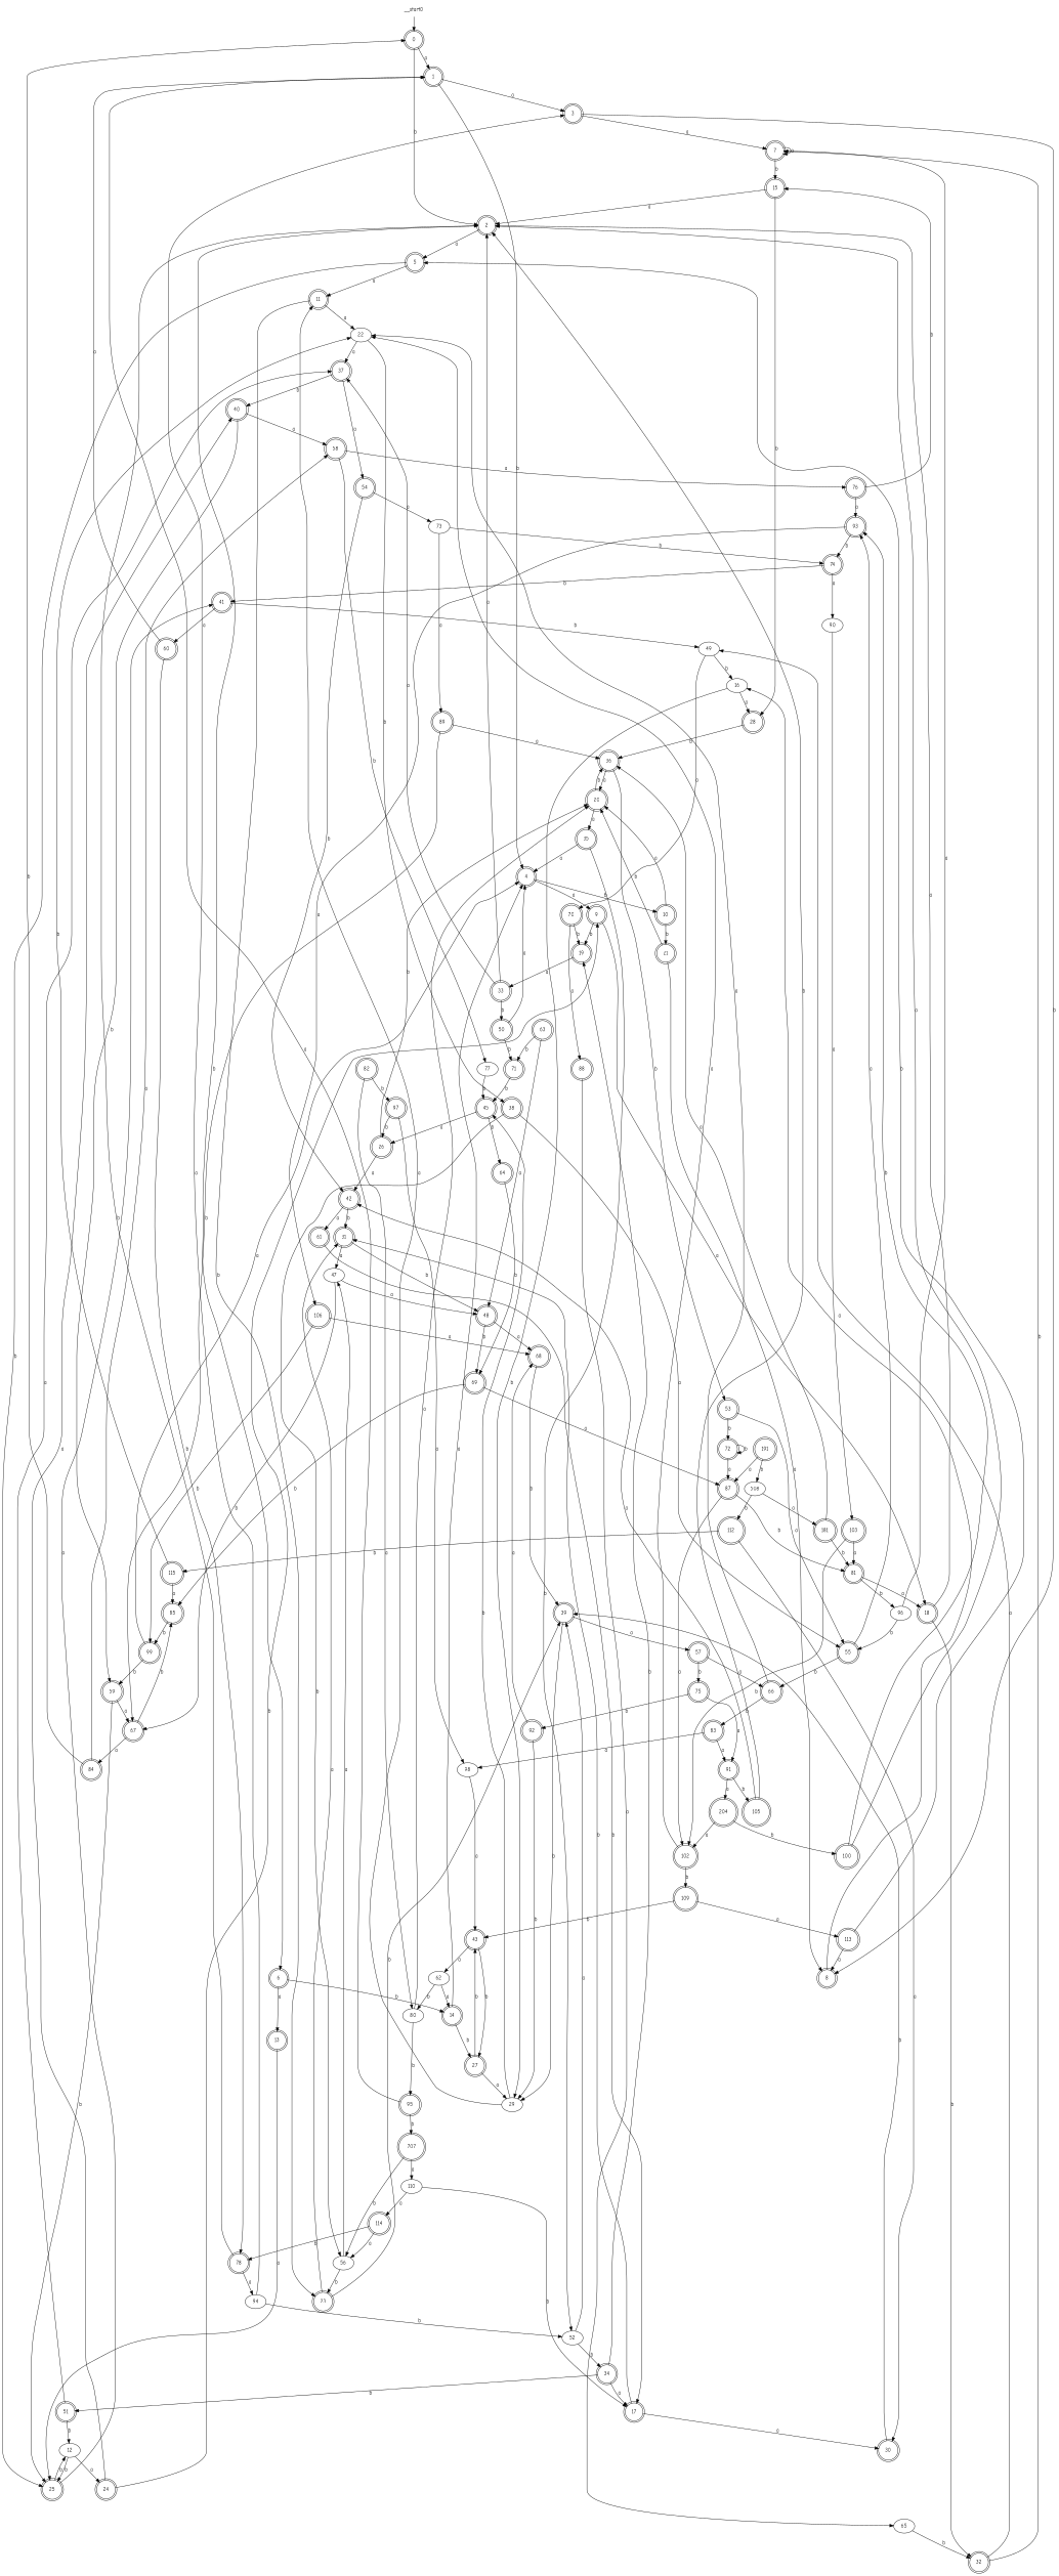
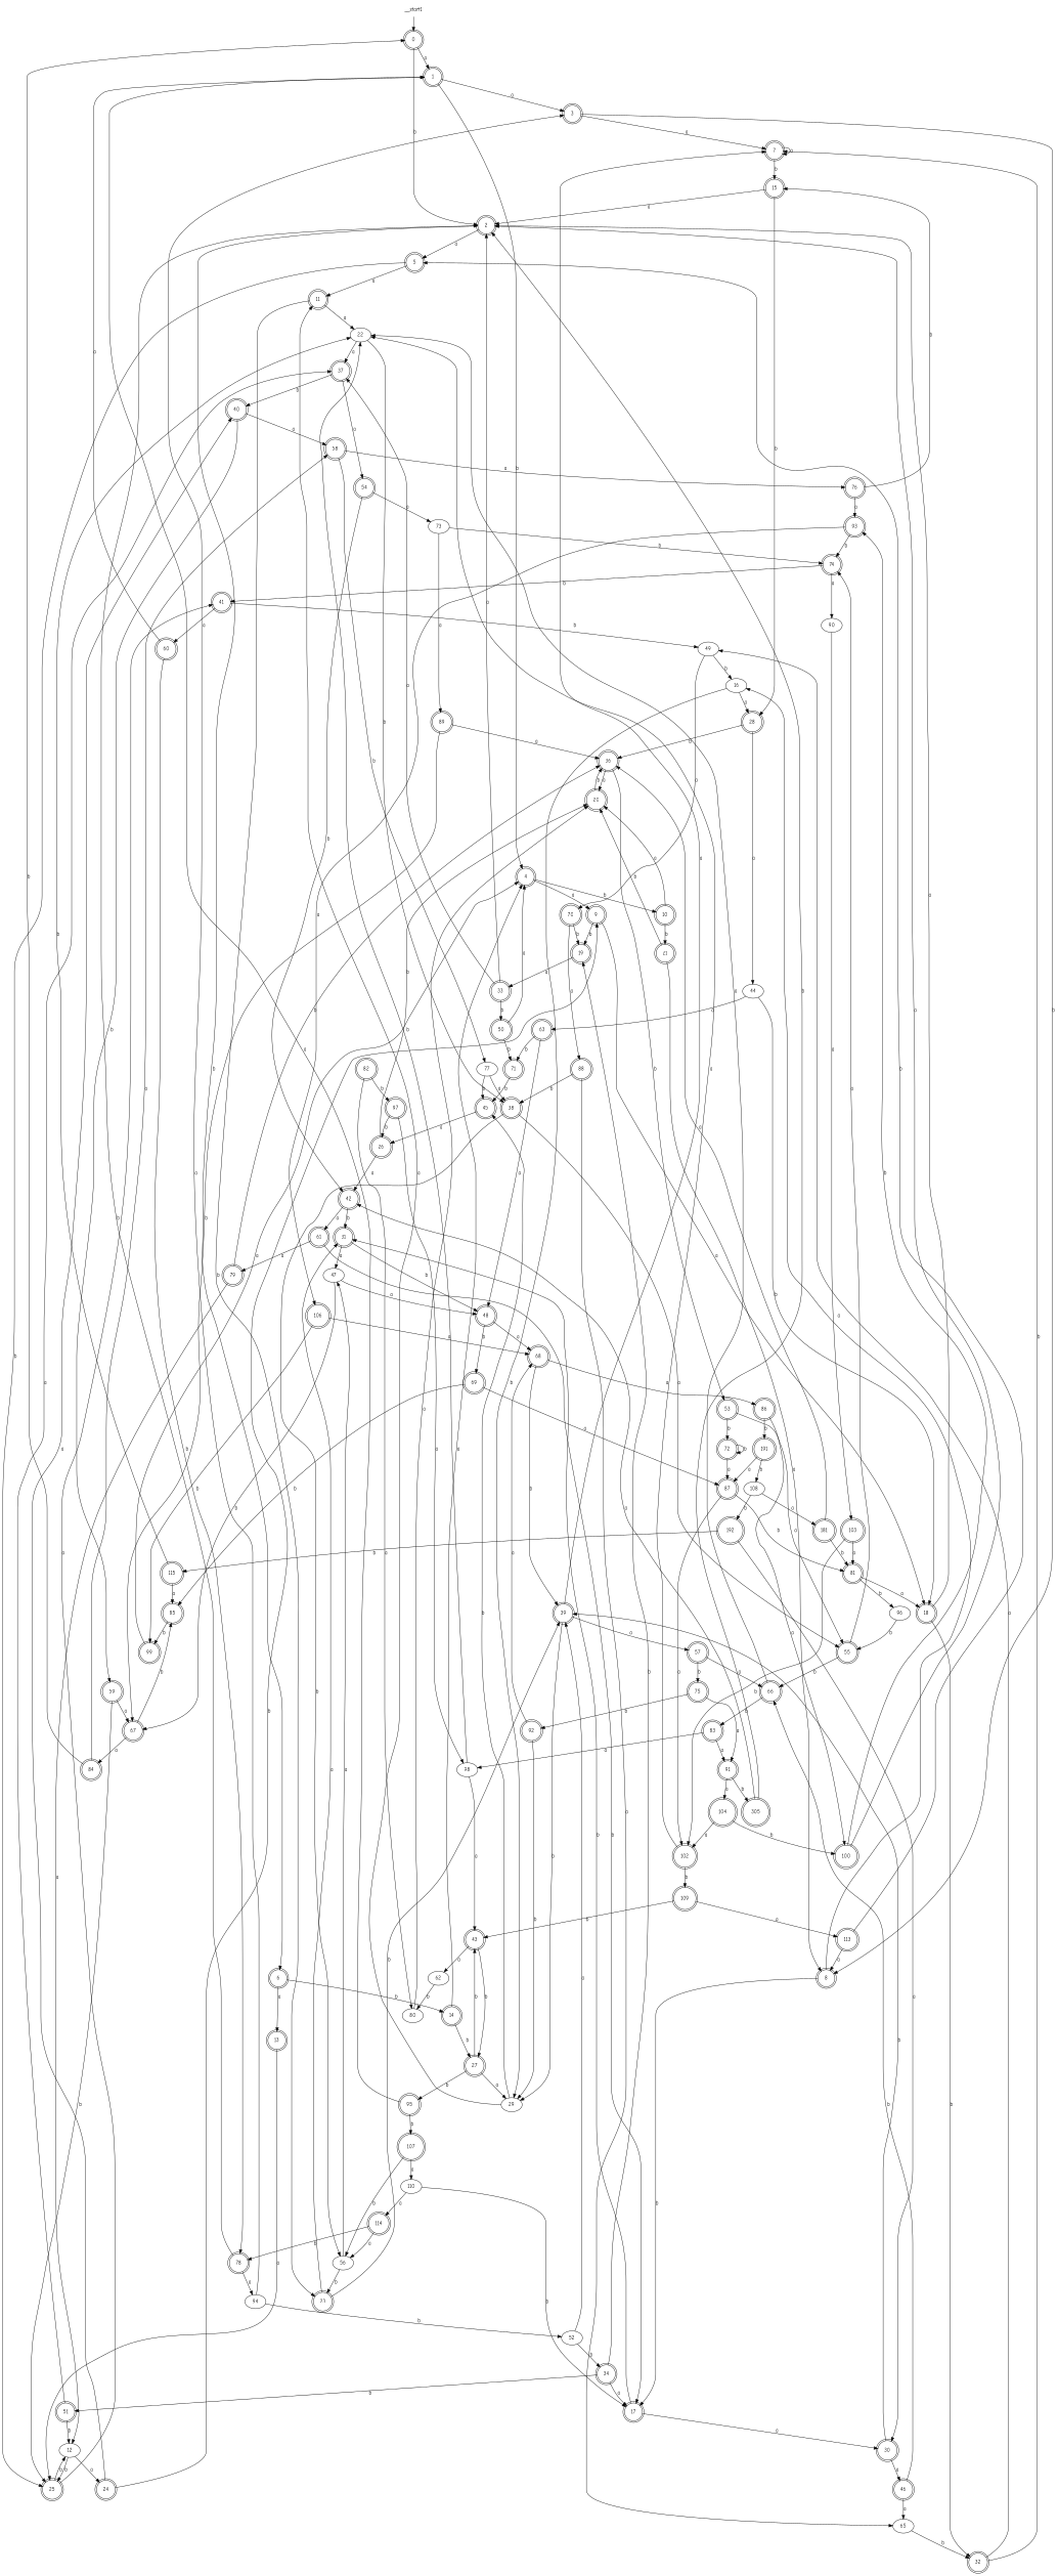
  digraph {
    fontname="Comic Neue"
    node [fontname="Comic Neue" shape=doublecircle]
    edge [fontname="Comic Neue"]
-   __start0 [shape=none]
+   __start0 [shape=none label=__start1]
    0
    1
    2
    3
    4
    5
    6
    7
    8
    9
    10
    11
    25
    13
    14
    15
    16 [shape=""]
    17
    18
    19
    20
    21
    22 [shape=""]
    23
    12 [shape=""]
    24
    27
    28
    29 [shape=""]
    30
    31
    32
    33
-   35
    36
    37
    38
    39
    40
    41
    26
    42
    43
+   44 [shape=""]
    45
+   46
    47 [shape=""]
    48
    49 [shape=""]
    50
    34
    51
    52 [shape=""]
    53
    54
    55
    56 [shape=""]
    57
    58
    59
    60
    61
    62 [shape=""]
    63
-   64
    65 [shape=""]
    66
    67
    68
    69
    70
    71
    72
    73 [shape=""]
    74
    75
    76
    77 [shape=""]
    78
+   79
    80 [shape=""]
    83
    84
    85
+   86
    87
    88
    89
    90 [shape=""]
    91
    92
    93
    94 [shape=""]
    95
    81
    96 [shape=""]
    82
    97
    98 [shape=""]
    99
    100
    n103 [label=191]
    102
    103
-   104 [label=204]
-   105
+   104
+   105 [label=305]
    106
-   107 [label=707]
-   108 [label=508 shape=""]
+   107
+   108 [shape=""]
    109
    110 [shape=""]
    n113 [label=181]
-   112
+   112 [label=192]
    113
    114
    115
    __start0 -> 0
    0 -> 1 [label=a]
    0 -> 2 [label=b]
    1 -> 3 [label=a]
    1 -> 4 [label=b]
    2 -> 5 [label=a]
    2 -> 6 [label=b]
    3 -> 7 [label=a]
    3 -> 8 [label=b]
    4 -> 9 [label=a]
    4 -> 10 [label=b]
    5 -> 11 [label=a]
    5 -> 25 [label=b]
    6 -> 13 [label=a]
    6 -> 14 [label=b]
    7 -> 7 [label=a]
    7 -> 15 [label=b]
    8 -> 16 [label=a]
+   8 -> 17 [label=b]
    9 -> 18 [label=a]
    9 -> 19 [label=b]
    10 -> 20 [label=a]
    10 -> 21 [label=b]
    11 -> 22 [label=a]
    11 -> 23 [label=b]
    25 -> 12 [label=b]
    25 -> 41 [label=a]
    13 -> 25 [label=a]
    14 -> 4 [label=a]
    14 -> 27 [label=b]
    15 -> 2 [label=a]
    15 -> 28 [label=b]
    16 -> 28 [label=a]
    16 -> 29 [label=b]
    17 -> 30 [label=a]
    17 -> 31 [label=b]
    18 -> 2 [label=a]
    18 -> 32 [label=b]
    19 -> 33 [label=a]
-   20 -> 35 [label=a]
    20 -> 36 [label=b]
    21 -> 8 [label=a]
    21 -> 20 [label=b]
    22 -> 37 [label=a]
    22 -> 38 [label=b]
    23 -> 31 [label=a]
    23 -> 39 [label=b]
    12 -> 25 [label=b]
    12 -> 24 [label=a]
    24 -> 9 [label=b]
    24 -> 40 [label=a]
    27 -> 29 [label=a]
    27 -> 43 [label=b]
    28 -> 36 [label=b]
+   28 -> 44 [label=a]
    29 -> 11 [label=a]
    29 -> 45 [label=b]
    30 -> 39 [label=b]
+   30 -> 46 [label=a]
    31 -> 47 [label=a]
    31 -> 48 [label=b]
    32 -> 7 [label=b]
    32 -> 49 [label=a]
    33 -> 2 [label=a]
    33 -> 37 [label=a]
    33 -> 50 [label=b]
-   35 -> 4 [label=a]
-   35 -> 52 [label=b]
    36 -> 20 [label=a]
    36 -> 53 [label=b]
    37 -> 40 [label=b]
    37 -> 54 [label=a]
    38 -> 55 [label=a]
    38 -> 56 [label=b]
    39 -> 29 [label=b]
    39 -> 57 [label=a]
    40 -> 58 [label=a]
    40 -> 59 [label=b]
    41 -> 49 [label=b]
    41 -> 60 [label=a]
    26 -> 20 [label=b]
    26 -> 42 [label=a]
    42 -> 31 [label=b]
    42 -> 61 [label=a]
    43 -> 27 [label=b]
    43 -> 62 [label=a]
+   44 -> 18 [label=b]
+   44 -> 63 [label=a]
    45 -> 26 [label=a]
-   45 -> 64 [label=b]
+   46 -> 65 [label=a]
+   46 -> 66 [label=b]
    47 -> 48 [label=a]
    47 -> 67 [label=b]
    48 -> 68 [label=a]
    48 -> 69 [label=b]
    49 -> 16 [label=b]
    49 -> 70 [label=a]
    50 -> 4 [label=a]
    50 -> 71 [label=b]
    34 -> 17 [label=a]
    34 -> 19 [label=b]
    34 -> 51 [label=b]
    51 -> 12 [label=b]
    51 -> 37 [label=a]
    52 -> 39 [label=a]
    52 -> 34 [label=b]
    53 -> 55 [label=a]
    53 -> 72 [label=b]
    54 -> 42 [label=b]
    54 -> 73 [label=a]
    55 -> 66 [label=b]
-   55 -> 93 [label=a]
+   55 -> 74 [label=a]
    56 -> 23 [label=b]
    56 -> 47 [label=a]
    57 -> 66 [label=a]
    57 -> 75 [label=b]
    58 -> 76 [label=a]
    58 -> 77 [label=b]
    59 -> 25 [label=b]
    59 -> 67 [label=a]
    60 -> 1 [label=a]
    60 -> 78 [label=b]
    61 -> 17 [label=b]
-   62 -> 14 [label=a]
+   61 -> 79 [label=a]
    62 -> 80 [label=b]
    63 -> 48 [label=a]
    63 -> 71 [label=b]
-   64 -> 69 [label=b]
    65 -> 32 [label=b]
    66 -> 22 [label=a]
    66 -> 83 [label=b]
    67 -> 84 [label=a]
    67 -> 85 [label=b]
    68 -> 39 [label=b]
+   68 -> 86 [label=a]
    69 -> 85 [label=b]
    69 -> 87 [label=a]
    70 -> 19 [label=b]
    70 -> 88 [label=a]
    71 -> 45 [label=b]
    72 -> 72 [label=b]
    72 -> 87 [label=a]
    73 -> 74 [label=b]
    73 -> 89 [label=a]
    74 -> 41 [label=b]
    74 -> 90 [label=a]
    75 -> 91 [label=a]
    75 -> 92 [label=b]
    76 -> 15 [label=b]
    76 -> 93 [label=a]
+   77 -> 38 [label=a]
    77 -> 45 [label=b]
    78 -> 2 [label=b]
    78 -> 94 [label=a]
+   79 -> 12 [label=a]
+   79 -> 36 [label=b]
    80 -> 20 [label=a]
-   80 -> 95 [label=b]
+   27 -> 95 [label=b]
    83 -> 91 [label=a]
    83 -> 98 [label=a]
    84 -> 0 [label=b]
    84 -> 58 [label=a]
    85 -> 99 [label=b]
+   86 -> 100 [label=a]
+   86 -> n103 [label=b]
    87 -> 81 [label=b]
    87 -> 102 [label=a]
+   88 -> 38 [label=b]
    88 -> 65 [label=a]
    89 -> 36 [label=a]
    89 -> 67 [label=b]
    90 -> 103 [label=a]
    91 -> 104 [label=a]
    91 -> 105 [label=b]
    92 -> 29 [label=b]
    92 -> 68 [label=a]
    93 -> 74 [label=b]
    93 -> 106 [label=a]
    94 -> 3 [label=a]
    94 -> 52 [label=b]
    95 -> 1 [label=a]
    95 -> 107 [label=b]
    81 -> 18 [label=a]
    81 -> 96 [label=b]
-   96 -> 7 [label=a]
+   39 -> 7 [label=a]
    96 -> 55 [label=b]
    82 -> 80 [label=a]
    82 -> 97 [label=b]
    97 -> 26 [label=b]
    97 -> 98 [label=a]
+   98 -> 22 [label=b]
    98 -> 43 [label=a]
    99 -> 4 [label=a]
-   99 -> 59 [label=b]
    100 -> 2 [label=a]
    100 -> 93 [label=b]
    n103 -> 87 [label=a]
    n103 -> 108 [label=b]
    102 -> 22 [label=a]
    102 -> 109 [label=b]
    103 -> 81 [label=a]
    103 -> 102 [label=b]
    104 -> 100 [label=b]
    104 -> 102 [label=a]
    105 -> 2 [label=b]
    105 -> 42 [label=a]
    106 -> 68 [label=a]
    106 -> 99 [label=b]
    107 -> 56 [label=b]
    107 -> 110 [label=a]
    108 -> n113 [label=a]
    108 -> 112 [label=b]
    109 -> 43 [label=b]
    109 -> 113 [label=a]
    110 -> 17 [label=b]
    110 -> 114 [label=a]
    n113 -> 36 [label=a]
    n113 -> 81 [label=b]
    112 -> 30 [label=a]
    112 -> 115 [label=b]
    113 -> 5 [label=b]
    113 -> 8 [label=a]
    114 -> 56 [label=a]
    114 -> 78 [label=b]
    115 -> 22 [label=b]
    115 -> 85 [label=a]
  }
